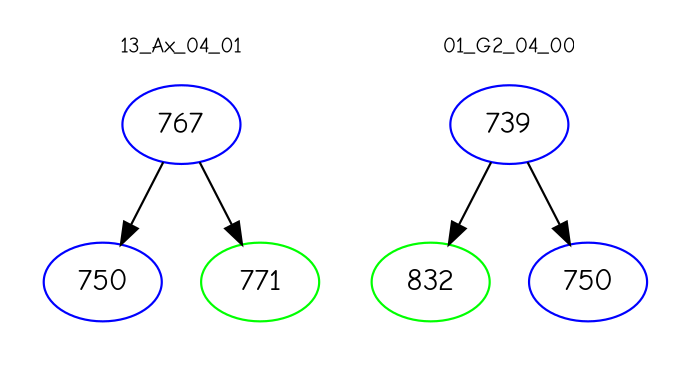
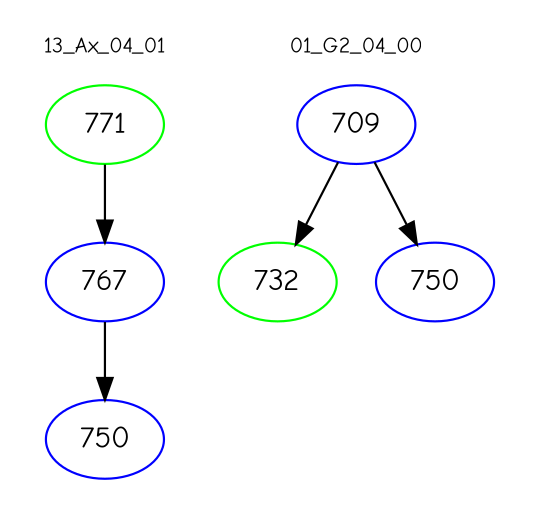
  digraph {
    fontname="Comic Neue"
    node [color=blue fontname="Comic Neue"]
    edge [color=black fontname="Comic Neue"]
    n1 [label=767]
    n2 [label=750]
    n3 [color=green label=771]
-   n4 [label=739]
-   n5 [color=green label=832]
+   n4 [label=709]
+   n5 [color=green label=732]
    n6 [label=750]
    subgraph cluster_1 {
      color=white
      fontsize=10
      label="13_Ax_04_01"
      n1
      n2
      n3
    }
    subgraph cluster_2 {
      color=white
      fontsize=10
      label="01_G2_04_00"
      n4
      n5
      n6
    }
    n1 -> n2
-   n1 -> n3
+   n3 -> n1
    n4 -> n5
    n4 -> n6
  }
